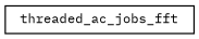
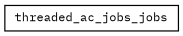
  digraph {
    rankdir=LR
    fontname="IBM Plex Mono"
-   n1 [color=black fillcolor=white fontname="IBM Plex Mono" fontsize=10 height=0.2 label=threaded_ac_jobs_fft shape=record style=filled width=0.4]
+   n1 [color=black fillcolor=white fontname="IBM Plex Mono" fontsize=10 height=0.2 label=threaded_ac_jobs_jobs shape=record style=filled width=0.4]
  }
